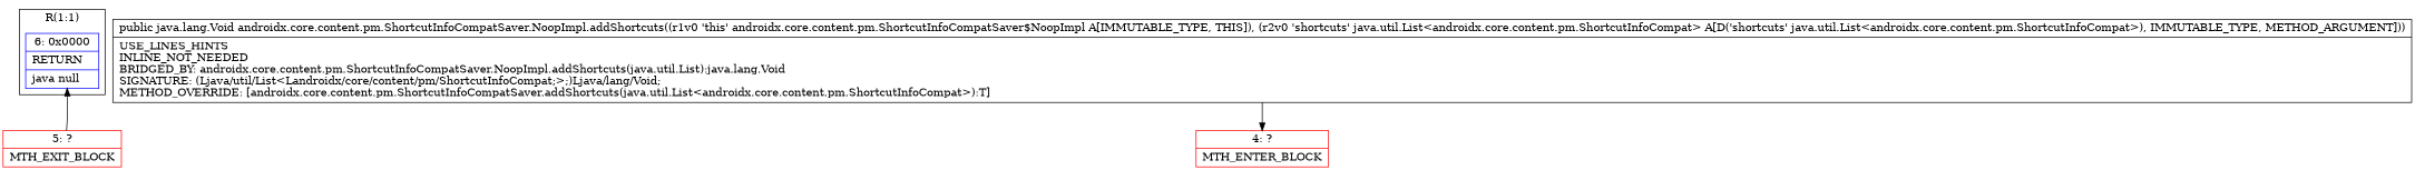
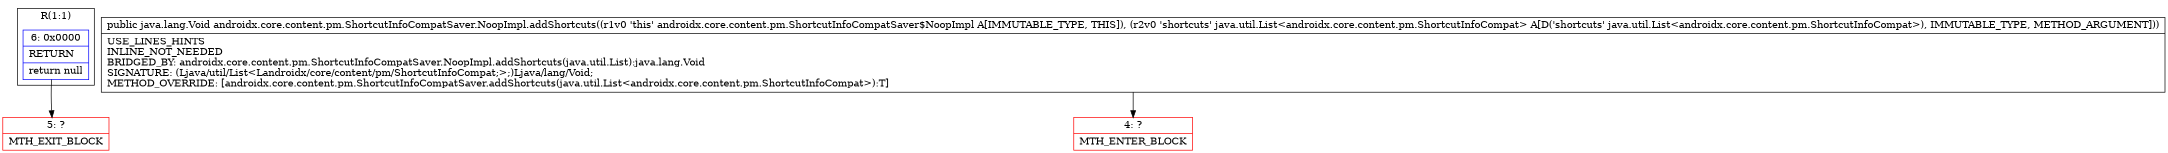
  digraph {
    node [color=red shape=record]
-   n1 [color=blue label="{6\:\ 0x0000|RETURN\l|java null\l}"]
+   n1 [color=blue label="{6\:\ 0x0000|RETURN\l|return null\l}"]
    n2 [label="{5\:\ ?|MTH_EXIT_BLOCK\l}"]
    n3 [label="{4\:\ ?|MTH_ENTER_BLOCK\l}"]
    n4 [label="{public java.lang.Void androidx.core.content.pm.ShortcutInfoCompatSaver.NoopImpl.addShortcuts((r1v0 'this' androidx.core.content.pm.ShortcutInfoCompatSaver$NoopImpl A[IMMUTABLE_TYPE, THIS]), (r2v0 'shortcuts' java.util.List\<androidx.core.content.pm.ShortcutInfoCompat\> A[D('shortcuts' java.util.List\<androidx.core.content.pm.ShortcutInfoCompat\>), IMMUTABLE_TYPE, METHOD_ARGUMENT]))  | USE_LINES_HINTS\lINLINE_NOT_NEEDED\lBRIDGED_BY: androidx.core.content.pm.ShortcutInfoCompatSaver.NoopImpl.addShortcuts(java.util.List):java.lang.Void\lSIGNATURE: (Ljava\/util\/List\<Landroidx\/core\/content\/pm\/ShortcutInfoCompat;\>;)Ljava\/lang\/Void;\lMETHOD_OVERRIDE: [androidx.core.content.pm.ShortcutInfoCompatSaver.addShortcuts(java.util.List\<androidx.core.content.pm.ShortcutInfoCompat\>):T]\l}" color=""]
    subgraph cluster_1 {
      label="R(1:1)"
      n1
    }
-   n2 -> n1
+   n1 -> n2
    n4 -> n3
  }
